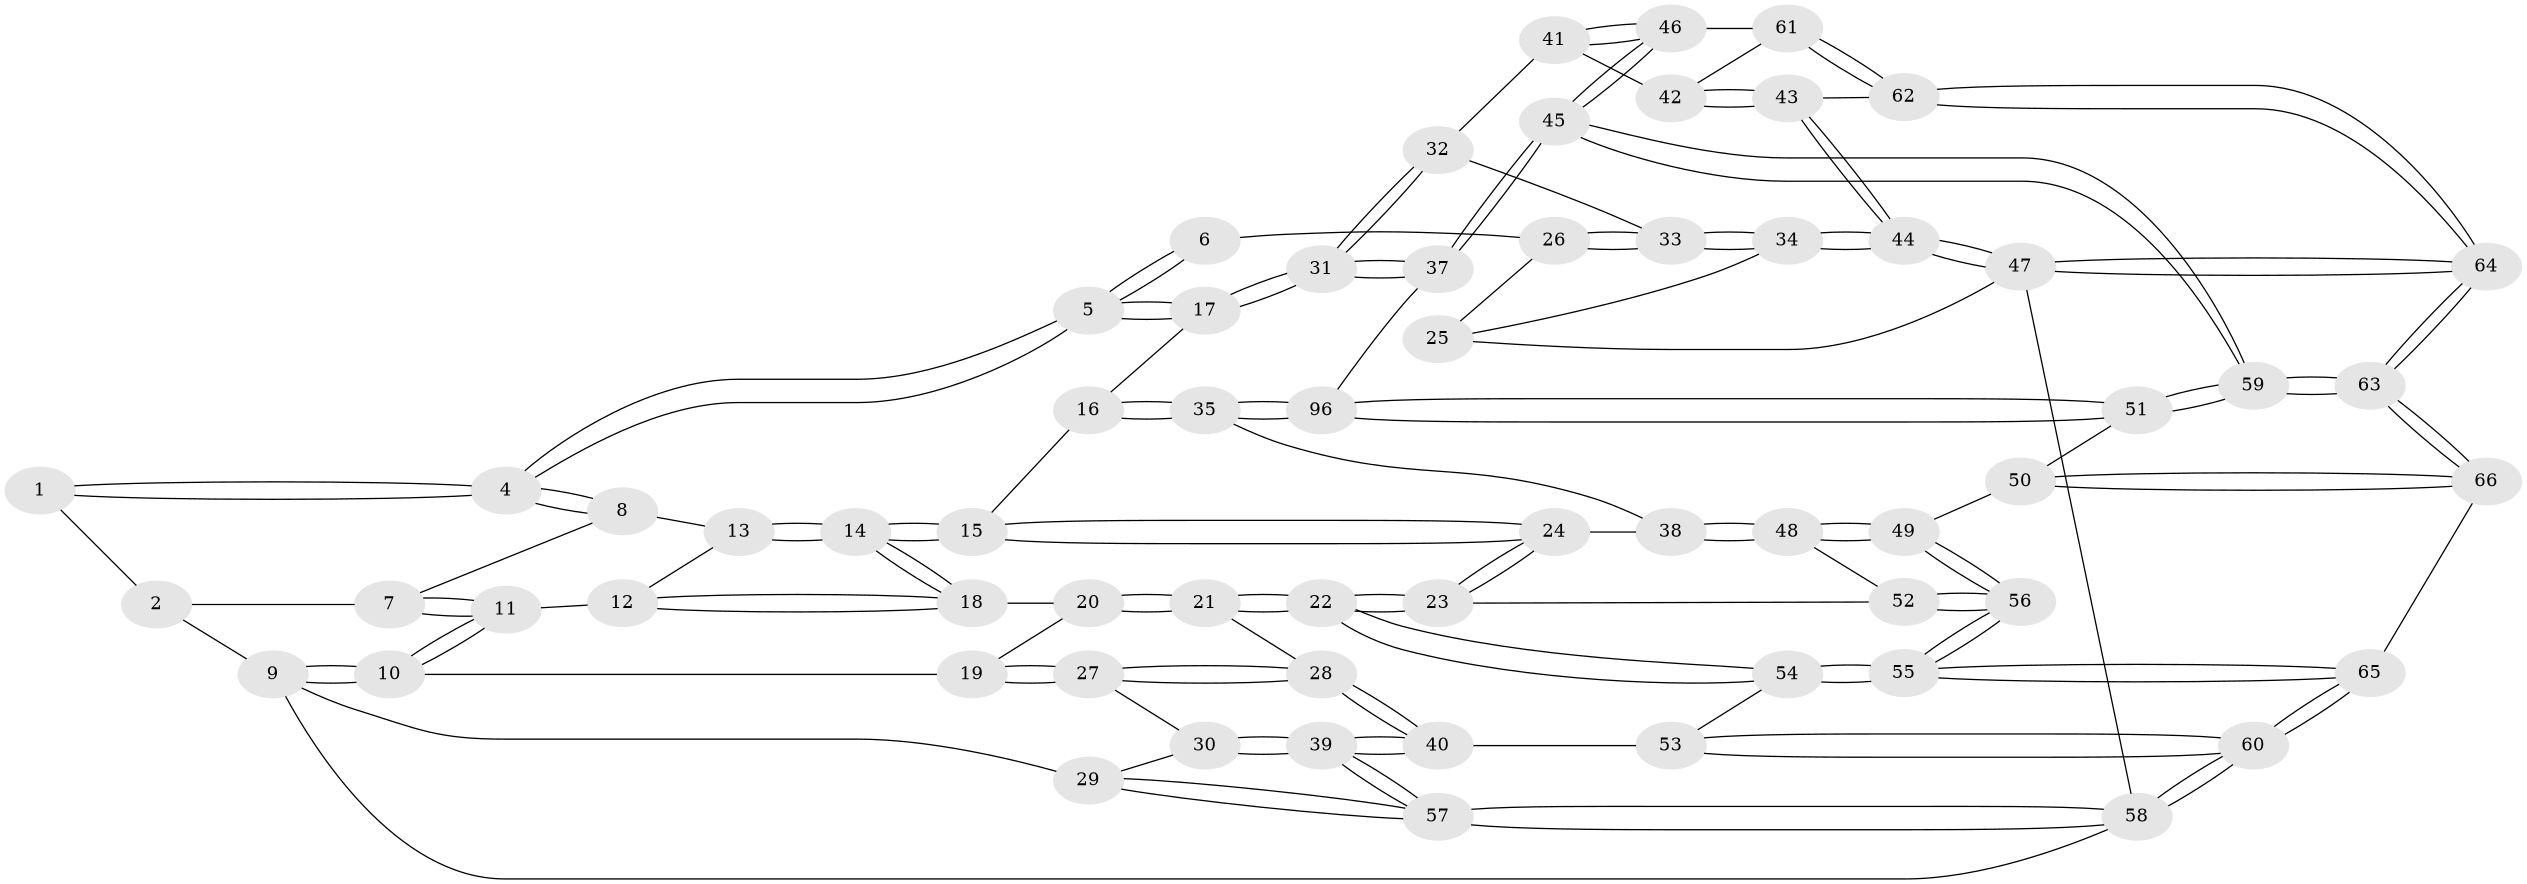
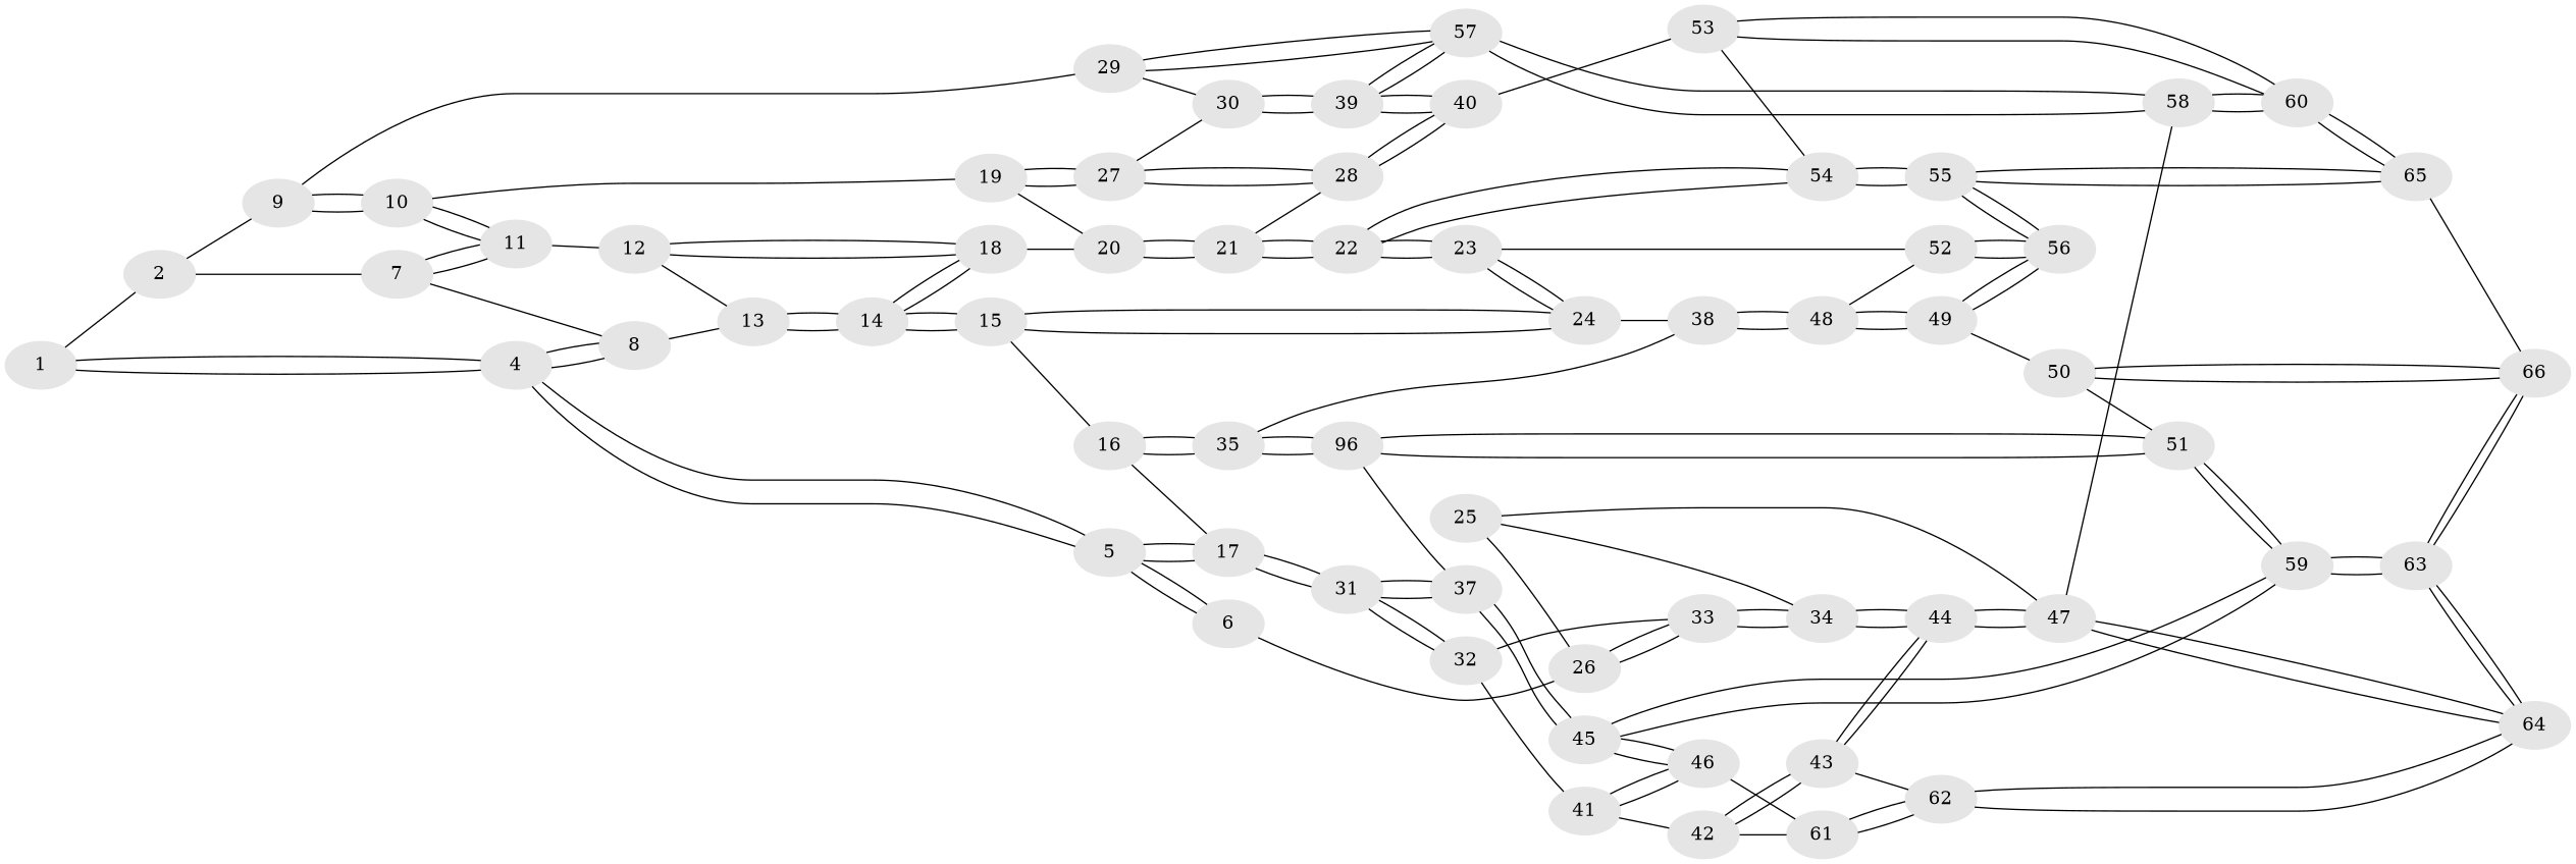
  graph {
    rankdir=LR
    node [color=gray90 style=filled]
    1
    2
    4
    7
    9
    5
    8
    11
    10
    29
    58
    6
    26
    25
    34
    47
    17
    13
    31
    33
    12
    14
    19
    30
    57
    60
    20
    27
    18
    15
    16
    24
    35
    38
    n35 [label=96]
    32
    37
    21
    28
    22
    23
    54
    40
    52
    55
    56
    48
    44
    64
    39
    53
    41
    45
    42
    46
    51
    59
    49
    43
    61
    62
    63
    50
    66
    65
    1 -- 2
    1 -- 4
    1 -- 4
    2 -- 7
    2 -- 9
    4 -- 5
    4 -- 5
    4 -- 8
    4 -- 8
    7 -- 8
    7 -- 11
    7 -- 11
    9 -- 10
    9 -- 10
    9 -- 29
-   9 -- 58
    5 -- 6
    5 -- 6
    5 -- 17
    5 -- 17
    8 -- 13
    11 -- 12
    10 -- 11
    10 -- 11
    10 -- 19
    29 -- 30
    29 -- 57
    29 -- 57
    58 -- 60
    58 -- 60
    6 -- 26
    26 -- 33
    26 -- 33
    25 -- 26
    25 -- 34
    25 -- 47
    34 -- 44
    34 -- 44
    47 -- 58
    47 -- 64
    47 -- 64
    17 -- 31
    17 -- 31
    13 -- 14
    13 -- 14
    31 -- 32
    31 -- 32
    31 -- 37
    31 -- 37
    33 -- 34
    33 -- 34
    12 -- 13
    12 -- 18
    12 -- 18
    14 -- 18
    14 -- 18
    14 -- 15
    14 -- 15
    19 -- 20
    19 -- 27
    19 -- 27
    30 -- 39
    30 -- 39
    57 -- 58
    57 -- 58
    60 -- 65
    60 -- 65
    20 -- 21
    20 -- 21
    27 -- 30
    27 -- 28
    27 -- 28
    18 -- 20
    15 -- 16
    15 -- 24
    15 -- 24
    16 -- 17
    16 -- 35
    16 -- 35
    24 -- 38
    35 -- 38
    35 -- n35
    35 -- n35
    38 -- 48
    38 -- 48
    n35 -- 37
    n35 -- 51
    n35 -- 51
    32 -- 33
    32 -- 41
    37 -- 45
    37 -- 45
    21 -- 28
    21 -- 22
    21 -- 22
    28 -- 40
    28 -- 40
    22 -- 23
    22 -- 23
    22 -- 54
    22 -- 54
    23 -- 24
    23 -- 24
    23 -- 52
    54 -- 55
    54 -- 55
    40 -- 53
    52 -- 56
    52 -- 56
    55 -- 56
    55 -- 56
    55 -- 65
    55 -- 65
    48 -- 52
    48 -- 49
    48 -- 49
    44 -- 47
    44 -- 47
    39 -- 57
    39 -- 57
    39 -- 40
    39 -- 40
    53 -- 60
    53 -- 60
    53 -- 54
    41 -- 42
    41 -- 46
    41 -- 46
    45 -- 46
    45 -- 46
    45 -- 59
    45 -- 59
    42 -- 43
    42 -- 43
    42 -- 61
    46 -- 61
    51 -- 59
    51 -- 59
    59 -- 63
    59 -- 63
    49 -- 56
    49 -- 56
    49 -- 50
    43 -- 44
    43 -- 44
    43 -- 62
    61 -- 62
    61 -- 62
    62 -- 64
    62 -- 64
    63 -- 64
    63 -- 64
    63 -- 66
    63 -- 66
    50 -- 51
    50 -- 66
    50 -- 66
    65 -- 66
  }
